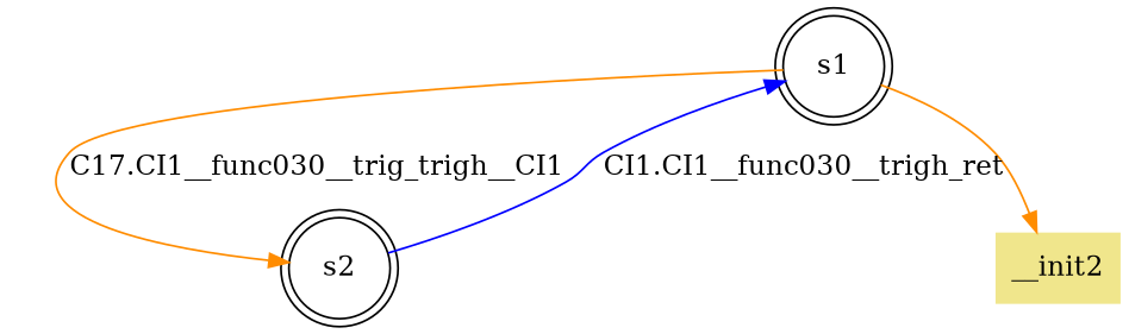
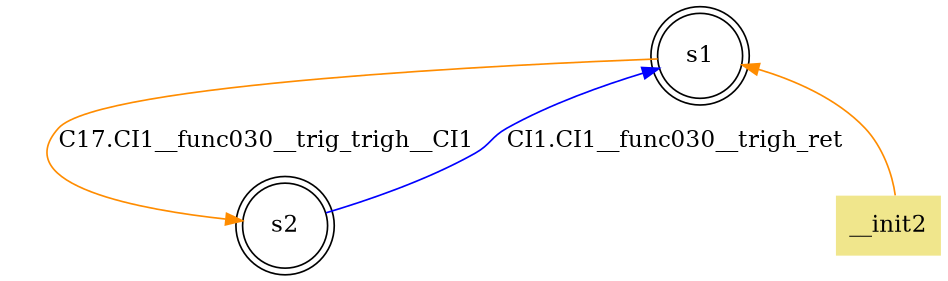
  digraph {
    node [shape=doublecircle]
    edge [color=darkorange]
    n1 [label=<s1>]
    n2 [label=<s2>]
    n3 [fillcolor=khaki label=__init2 shape=none style=filled]
    n1 -> n2 [label=<C17.CI1__func030__trig_trigh__CI1>]
    n2 -> n1 [color=blue label=<CI1.CI1__func030__trigh_ret>]
-   n1 -> n3
+   n3 -> n1
  }
